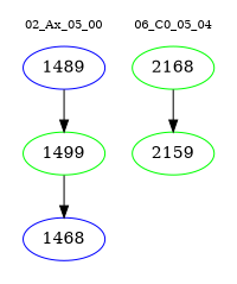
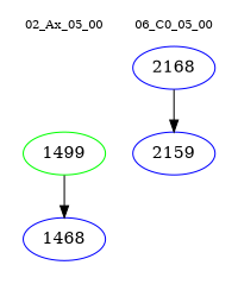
  digraph {
    node [color=blue]
    edge [color=black]
-   n1 [label=1489]
    n2 [label=1468]
    n3 [color=green label=1499]
-   n4 [color=green label=2168]
-   n5 [color=green label=2159]
+   n4 [label=2168]
+   n5 [label=2159]
    subgraph cluster_1 {
      color=white
      fontsize=10
      label="02_Ax_05_00"
-     n1
      n2
      n3
    }
    subgraph cluster_2 {
      color=white
      fontsize=10
-     label="06_C0_05_04"
+     label="06_C0_05_00"
      n4
      n5
    }
-   n1 -> n3
    n3 -> n2
    n4 -> n5
  }
